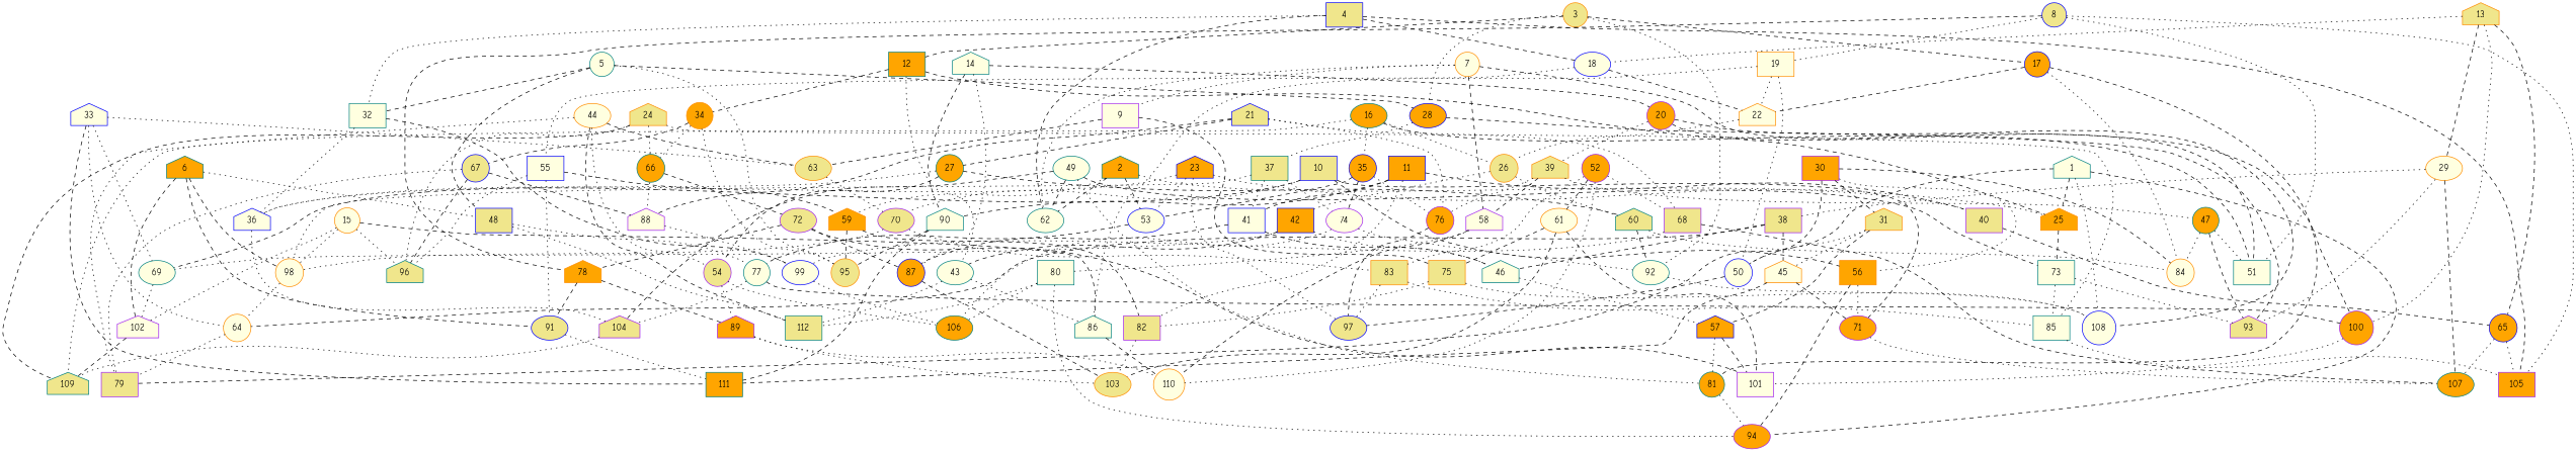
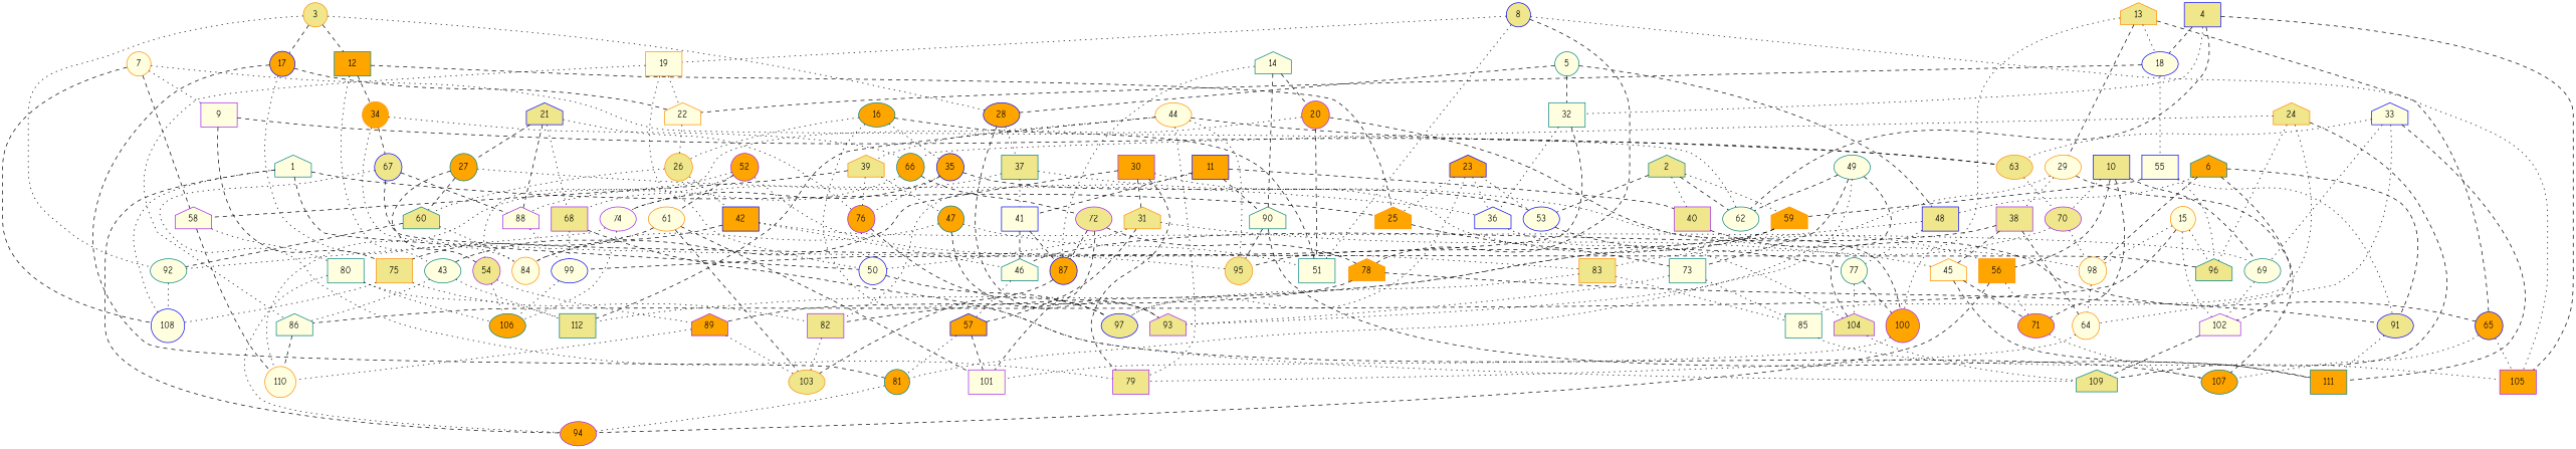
  graph {
    fontname="Comic Neue"
    node [color=teal fillcolor=lightyellow fontname="Comic Neue" shape=house style=filled]
    edge [fontname="Comic Neue" style=dotted]
    25 [color=darkorange fillcolor=orange]
    1
    50 [color=blue shape=circle]
    94 [color=purple fillcolor=orange shape=ellipse]
    108 [color=blue shape=circle]
    73 [shape=box]
    97 [color=blue fillcolor=khaki shape=ellipse]
-   2 [fillcolor=orange]
+   2 [fillcolor=khaki]
    40 [color=purple fillcolor=khaki shape=box]
    53 [color=blue shape=ellipse]
    59 [color=darkorange fillcolor=orange]
    62 [shape=ellipse]
    65 [color=blue fillcolor=orange shape=circle]
    77 [shape=circle]
    95 [color=darkorange fillcolor=khaki shape=circle]
    82 [color=purple fillcolor=khaki shape=box]
    3 [color=darkorange fillcolor=khaki shape=circle]
    12 [fillcolor=orange shape=box]
    17 [color=blue fillcolor=orange shape=circle]
    28 [color=blue fillcolor=orange shape=ellipse]
    92 [shape=ellipse]
    34 [color=darkorange fillcolor=orange shape=circle]
    43 [shape=ellipse]
    22 [color=darkorange]
    81 [fillcolor=orange shape=circle]
    84 [color=darkorange shape=circle]
    37 [fillcolor=khaki shape=box]
    93 [color=purple fillcolor=khaki]
    4 [color=blue fillcolor=khaki shape=box]
    18 [color=blue shape=ellipse]
    32 [shape=box]
    105 [color=purple fillcolor=orange shape=box]
    55 [color=blue shape=box]
    36 [color=blue]
    99 [color=blue shape=ellipse]
    5 [shape=circle]
    48 [color=blue fillcolor=khaki shape=box]
    112 [fillcolor=khaki shape=box]
    6 [fillcolor=orange]
    91 [color=blue fillcolor=khaki shape=ellipse]
    98 [color=darkorange shape=circle]
    102 [color=purple]
    111 [fillcolor=orange shape=box]
    64 [color=darkorange shape=circle]
    109 [fillcolor=khaki]
    7 [color=darkorange shape=circle]
    9 [color=purple shape=box]
    58 [color=purple]
    63 [color=darkorange fillcolor=khaki shape=ellipse]
    75 [color=darkorange fillcolor=khaki shape=box]
    110 [color=darkorange shape=circle]
    80 [shape=box]
    8 [color=blue fillcolor=khaki shape=circle]
    19 [color=darkorange shape=box]
    51 [shape=box]
    78 [color=darkorange fillcolor=orange]
    86
    89 [color=purple fillcolor=orange]
    14
    90
    20 [color=purple fillcolor=orange shape=circle]
    87 [color=blue fillcolor=orange shape=circle]
    70 [color=purple fillcolor=khaki shape=ellipse]
    10 [color=blue fillcolor=khaki shape=box]
    56 [color=darkorange fillcolor=orange shape=box]
    69 [shape=ellipse]
    71 [color=purple fillcolor=orange shape=ellipse]
    83 [color=darkorange fillcolor=khaki shape=box]
    107 [fillcolor=orange shape=ellipse]
    11 [color=blue fillcolor=orange shape=box]
    41 [color=blue shape=box]
    46
    103 [color=darkorange fillcolor=khaki shape=ellipse]
    66 [fillcolor=orange shape=circle]
    67 [color=blue fillcolor=khaki shape=circle]
    13 [color=darkorange fillcolor=khaki]
    29 [color=darkorange shape=ellipse]
    100 [color=purple fillcolor=orange shape=circle]
    38 [color=purple fillcolor=khaki shape=box]
    101 [color=purple shape=box]
    39 [color=darkorange fillcolor=khaki]
    15 [color=darkorange shape=circle]
    96 [fillcolor=khaki]
    16 [fillcolor=orange shape=ellipse]
    26 [color=darkorange fillcolor=khaki shape=circle]
    35 [color=blue fillcolor=orange shape=circle]
    42 [color=blue fillcolor=orange shape=box]
    60 [fillcolor=khaki]
    76 [color=purple fillcolor=orange shape=circle]
    74 [color=purple shape=ellipse]
    47 [fillcolor=orange shape=circle]
    21 [color=blue fillcolor=khaki]
    27 [fillcolor=orange shape=circle]
    68 [color=purple fillcolor=khaki shape=box]
    88 [color=purple]
    54 [color=purple fillcolor=khaki shape=circle]
    23 [color=blue fillcolor=orange]
    104 [color=purple fillcolor=khaki]
    24 [color=darkorange fillcolor=khaki]
    85 [shape=box]
    72 [color=purple fillcolor=khaki shape=ellipse]
    106 [fillcolor=orange shape=ellipse]
    45 [color=darkorange]
    30 [color=purple fillcolor=orange shape=box]
    31 [color=darkorange fillcolor=khaki]
    79 [color=purple fillcolor=khaki shape=box]
    57 [color=blue fillcolor=orange]
    33 [color=blue]
    44 [color=darkorange shape=ellipse]
    49 [shape=ellipse]
    52 [color=purple fillcolor=orange shape=circle]
    61 [color=darkorange shape=ellipse]
    25 -- 73 [style=dashed]
    1 -- 25 [style=dashed]
    1 -- 50 [style=dashed]
    1 -- 94 [style=dashed]
    1 -- 108
    50 -- 97 [style=dashed]
    73 -- 93
    73 -- 85
    2 -- 40
    2 -- 53 [style=dashed]
    2 -- 59
    2 -- 62 [style=dashed]
    40 -- 65 [style=dashed]
    53 -- 77 [style=dashed]
    59 -- 95 [style=dashed]
    59 -- 82 [style=dashed]
    65 -- 105
    65 -- 107
    77 -- 100 [style=dashed]
    77 -- 104
    82 -- 103
    3 -- 12 [style=dashed]
    3 -- 17 [style=dashed]
    3 -- 28
    3 -- 92
    12 -- 25 [style=dashed]
    12 -- 34 [style=dashed]
    12 -- 43
    17 -- 22 [style=dashed]
    17 -- 81 [style=dashed]
    17 -- 84
    28 -- 37
    28 -- 93 [style=dashed]
    92 -- 108
    34 -- 95
    34 -- 66
    34 -- 67 [style=dashed]
    43 -- 112
    43 -- 86
    22 -- 26
    81 -- 94
    37 -- 98
    37 -- 41
    37 -- 74
    4 -- 62 [style=dashed]
    4 -- 18 [style=dashed]
    4 -- 32
    4 -- 105 [style=dashed]
    18 -- 22 [style=dashed]
    18 -- 55
    32 -- 36
    32 -- 99 [style=dashed]
    55 -- 59 [style=dashed]
    55 -- 91
    55 -- 96
    36 -- 104
    99 -- 106
-   5 -- 95
+   44 -- 95
    5 -- 28 [style=dashed]
    5 -- 32 [style=dashed]
    5 -- 48 [style=dashed]
    48 -- 77
    48 -- 112
    6 -- 48
    6 -- 91 [style=dashed]
    6 -- 98 [style=dashed]
    6 -- 102 [style=dashed]
    91 -- 111
    98 -- 64
    102 -- 109 [style=dashed]
    64 -- 79
    7 -- 108 [style=dashed]
    7 -- 62
    7 -- 9
    7 -- 58 [style=dashed]
    9 -- 63 [style=dashed]
    9 -- 75 [style=dashed]
    58 -- 110 [style=dashed]
    58 -- 80
    63 -- 70
    75 -- 108
    75 -- 82
    80 -- 94
    80 -- 112
    80 -- 106
    8 -- 105
    8 -- 19
    8 -- 51
    8 -- 78 [style=dashed]
    19 -- 50
    19 -- 22
    19 -- 86
    78 -- 91 [style=dashed]
    78 -- 89 [style=dashed]
    86 -- 110 [style=dashed]
    89 -- 110
    89 -- 103
    14 -- 90 [style=dashed]
    14 -- 20 [style=dashed]
    14 -- 87
    90 -- 95 [style=dashed]
    90 -- 111 [style=dashed]
    20 -- 51 [style=dashed]
    20 -- 100 [style=dashed]
    20 -- 39
    87 -- 103 [style=dashed]
    70 -- 98
    70 -- 83
    10 -- 70
    10 -- 56 [style=dashed]
    10 -- 69 [style=dashed]
    10 -- 71 [style=dashed]
    56 -- 94 [style=dashed]
    56 -- 71
    69 -- 102
    71 -- 107
    83 -- 97
    83 -- 85
    11 -- 40 [style=dashed]
    11 -- 82
    11 -- 90 [style=dashed]
    11 -- 41 [style=dashed]
    41 -- 87 [style=dashed]
    41 -- 46 [style=dashed]
    46 -- 57
    66 -- 88
    66 -- 72 [style=dashed]
    67 -- 96 [style=dashed]
    67 -- 88 [style=dashed]
    67 -- 79
    13 -- 65 [style=dashed]
    13 -- 18
    13 -- 29 [style=dashed]
    13 -- 100
    29 -- 93
    29 -- 107 [style=dashed]
    29 -- 38
    100 -- 101
    38 -- 64 [style=dashed]
    38 -- 46 [style=dashed]
    38 -- 45 [style=dashed]
    39 -- 58 [style=dashed]
    39 -- 76
    39 -- 47
    15 -- 98
    15 -- 102
    15 -- 86 [style=dashed]
    15 -- 96
    16 -- 109
    16 -- 51 [style=dashed]
    16 -- 26
    16 -- 35
    26 -- 42
    26 -- 60
    35 -- 53 [style=dashed]
    35 -- 76
    35 -- 74 [style=dashed]
    42 -- 43 [style=dashed]
    42 -- 69
    42 -- 46
    60 -- 92 [style=dashed]
    60 -- 84
    76 -- 97 [style=dashed]
    74 -- 92
    74 -- 106
    47 -- 84
    47 -- 93 [style=dashed]
    47 -- 51
    21 -- 76
    21 -- 27 [style=dashed]
    21 -- 68
    21 -- 88 [style=dashed]
    27 -- 36
    27 -- 60 [style=dashed]
    27 -- 54 [style=dashed]
    68 -- 99
    68 -- 107 [style=dashed]
    88 -- 99
    54 -- 89
    54 -- 106
    23 -- 25
    23 -- 97
    23 -- 53
    23 -- 36
    104 -- 109
    24 -- 109 [style=dashed]
    24 -- 66
    24 -- 96
    24 -- 85
    85 -- 105
    72 -- 78 [style=dashed]
    72 -- 87 [style=dashed]
    72 -- 101 [style=dashed]
    45 -- 111 [style=dashed]
    45 -- 71 [style=dashed]
    30 -- 84 [style=dashed]
    30 -- 56
    30 -- 31 [style=dashed]
    30 -- 79 [style=dashed]
    31 -- 50
    31 -- 45
    31 -- 57 [style=dashed]
    57 -- 81
    57 -- 101 [style=dashed]
    33 -- 111 [style=dashed]
    33 -- 64
    33 -- 63
    33 -- 69
    44 -- 112 [style=dashed]
    44 -- 63 [style=dashed]
    44 -- 54
    44 -- 79
    49 -- 73 [style=dashed]
    49 -- 62 [style=dashed]
    49 -- 81
    49 -- 104 [style=dashed]
    52 -- 110
    52 -- 83
    52 -- 68
    52 -- 61 [style=dashed]
    61 -- 75 [style=dashed]
    61 -- 103 [style=dashed]
    61 -- 101 [style=dashed]
  }
